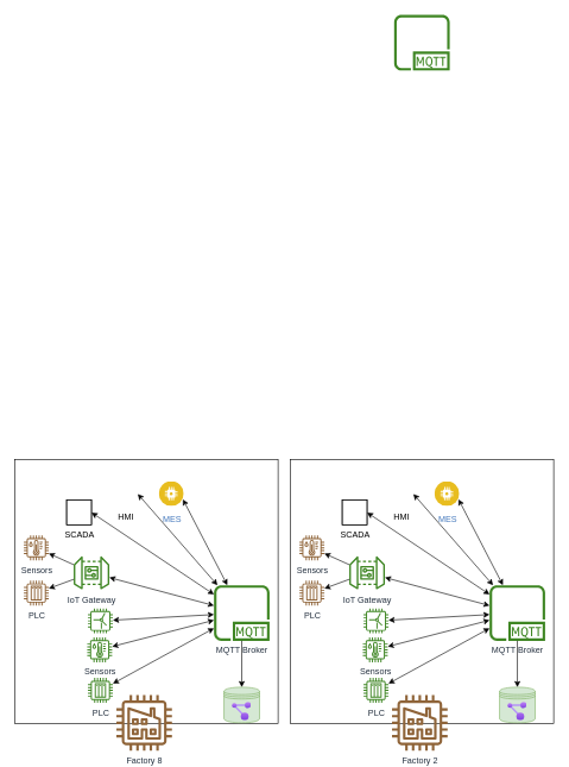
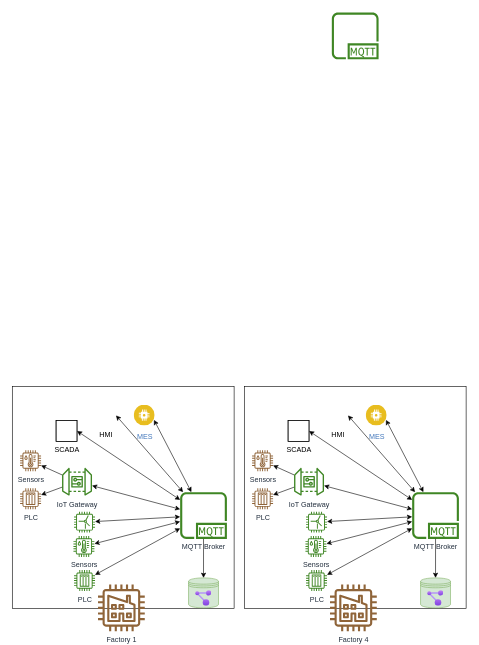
  <mxCell id="0" />
  <mxCell id="1" parent="0" />
  <mxCell id="2" value="" style="sketch=0;outlineConnect=0;fontColor=#232F3E;gradientColor=none;fillColor=#3F8624;strokeColor=none;dashed=0;verticalLabelPosition=bottom;verticalAlign=top;align=center;html=1;fontSize=12;fontStyle=0;aspect=fixed;pointerEvents=1;shape=mxgraph.aws4.mqtt_protocol;" vertex="1" parent="1"><mxGeometry x="553" y="20" width="78" height="78" as="geometry" /></mxCell>
  <mxCell id="3" value="" style="whiteSpace=wrap;html=1;aspect=fixed;" vertex="1" parent="1"><mxGeometry x="20" y="644" width="370" height="370" as="geometry" /></mxCell>
  <mxCell id="4" value="PLC" style="sketch=0;outlineConnect=0;fontColor=#232F3E;gradientColor=none;fillColor=#3F8624;strokeColor=none;dashed=0;verticalLabelPosition=bottom;verticalAlign=top;align=center;html=1;fontSize=12;fontStyle=0;aspect=fixed;pointerEvents=1;shape=mxgraph.aws4.iot_thing_plc;" vertex="1" parent="1"><mxGeometry x="123" y="950" width="35" height="35" as="geometry" /></mxCell>
  <mxCell id="5" value="Sensors&lt;br&gt;" style="sketch=0;outlineConnect=0;fontColor=#232F3E;gradientColor=none;fillColor=#3F8624;strokeColor=none;dashed=0;verticalLabelPosition=bottom;verticalAlign=top;align=center;html=1;fontSize=12;fontStyle=0;aspect=fixed;pointerEvents=1;shape=mxgraph.aws4.iot_thing_temperature_humidity_sensor;" vertex="1" parent="1"><mxGeometry x="122" y="893" width="35" height="35" as="geometry" /></mxCell>
- <mxCell id="6" value="Factory 8" style="sketch=0;outlineConnect=0;fontColor=#232F3E;gradientColor=none;fillColor=#8F6439;strokeColor=none;dashed=0;verticalLabelPosition=bottom;verticalAlign=top;align=center;html=1;fontSize=12;fontStyle=0;aspect=fixed;pointerEvents=1;shape=mxgraph.aws4.factory;" vertex="1" parent="1"><mxGeometry x="163" y="974" width="78" height="78" as="geometry" /></mxCell>
+ <mxCell id="6" value="Factory 1" style="sketch=0;outlineConnect=0;fontColor=#232F3E;gradientColor=none;fillColor=#8F6439;strokeColor=none;dashed=0;verticalLabelPosition=bottom;verticalAlign=top;align=center;html=1;fontSize=12;fontStyle=0;aspect=fixed;pointerEvents=1;shape=mxgraph.aws4.factory;" vertex="1" parent="1"><mxGeometry x="163" y="974" width="78" height="78" as="geometry" /></mxCell>
  <mxCell id="7" value="IoT Gateway" style="sketch=0;outlineConnect=0;fontColor=#232F3E;gradientColor=none;fillColor=#3F8624;strokeColor=none;dashed=0;verticalLabelPosition=bottom;verticalAlign=top;align=center;html=1;fontSize=12;fontStyle=0;aspect=fixed;pointerEvents=1;shape=mxgraph.aws4.iot_device_gateway;" vertex="1" parent="1"><mxGeometry x="103" y="777.5" width="50" height="50" as="geometry" /></mxCell>
  <mxCell id="8" value="" style="sketch=0;outlineConnect=0;fontColor=#232F3E;gradientColor=none;fillColor=#3F8624;strokeColor=none;dashed=0;verticalLabelPosition=bottom;verticalAlign=top;align=center;html=1;fontSize=12;fontStyle=0;aspect=fixed;pointerEvents=1;shape=mxgraph.aws4.windfarm;" vertex="1" parent="1"><mxGeometry x="123" y="852.5" width="35" height="35" as="geometry" /></mxCell>
  <mxCell id="9" value="PLC" style="sketch=0;outlineConnect=0;fontColor=#232F3E;gradientColor=none;fillColor=#8F6439;strokeColor=none;dashed=0;verticalLabelPosition=bottom;verticalAlign=top;align=center;html=1;fontSize=12;fontStyle=0;aspect=fixed;pointerEvents=1;shape=mxgraph.aws4.iot_thing_plc;" vertex="1" parent="1"><mxGeometry x="33" y="813.5" width="35" height="35" as="geometry" /></mxCell>
  <mxCell id="10" value="Sensors&lt;br&gt;" style="sketch=0;outlineConnect=0;fontColor=#232F3E;gradientColor=none;fillColor=#8F6439;strokeColor=none;dashed=0;verticalLabelPosition=bottom;verticalAlign=top;align=center;html=1;fontSize=12;fontStyle=0;aspect=fixed;pointerEvents=1;shape=mxgraph.aws4.iot_thing_temperature_humidity_sensor;" vertex="1" parent="1"><mxGeometry x="33" y="750" width="35" height="35" as="geometry" /></mxCell>
  <mxCell id="11" value="" style="endArrow=classic;startArrow=classic;html=1;rounded=0;" edge="1" parent="1" source="5" target="18"><mxGeometry width="50" height="50" relative="1" as="geometry"><mxPoint x="169" y="948" as="sourcePoint" /><mxPoint x="219" y="898" as="targetPoint" /></mxGeometry></mxCell>
  <mxCell id="12" value="" style="endArrow=classic;html=1;rounded=0;startArrow=classic;startFill=1;" edge="1" parent="1" source="18" target="8"><mxGeometry width="50" height="50" relative="1" as="geometry"><mxPoint x="369" y="910" as="sourcePoint" /><mxPoint x="419" y="860" as="targetPoint" /></mxGeometry></mxCell>
  <mxCell id="13" value="" style="endArrow=classic;html=1;rounded=0;" edge="1" parent="1" source="7" target="9"><mxGeometry width="50" height="50" relative="1" as="geometry"><mxPoint x="159" y="920" as="sourcePoint" /><mxPoint x="209" y="870" as="targetPoint" /></mxGeometry></mxCell>
  <mxCell id="14" value="" style="endArrow=classic;html=1;rounded=0;" edge="1" parent="1" source="7" target="10"><mxGeometry width="50" height="50" relative="1" as="geometry"><mxPoint x="173" y="761.084" as="sourcePoint" /><mxPoint x="84" y="782.741" as="targetPoint" /></mxGeometry></mxCell>
  <mxCell id="15" value="" style="endArrow=classic;html=1;rounded=0;startArrow=classic;startFill=1;" edge="1" parent="1" source="18" target="7"><mxGeometry width="50" height="50" relative="1" as="geometry"><mxPoint x="379" y="920" as="sourcePoint" /><mxPoint x="429" y="870" as="targetPoint" /></mxGeometry></mxCell>
  <mxCell id="16" value="" style="endArrow=classic;startArrow=classic;html=1;rounded=0;" edge="1" parent="1" source="4" target="18"><mxGeometry width="50" height="50" relative="1" as="geometry"><mxPoint x="84" y="923.863" as="sourcePoint" /><mxPoint x="309" y="877.105" as="targetPoint" /></mxGeometry></mxCell>
  <mxCell id="17" value="" style="group" vertex="1" connectable="0" parent="1"><mxGeometry x="300" y="820" width="78" height="193" as="geometry" /></mxCell>
  <mxCell id="18" value="MQTT Broker" style="sketch=0;outlineConnect=0;fontColor=#232F3E;gradientColor=none;fillColor=#3F8624;strokeColor=none;dashed=0;verticalLabelPosition=bottom;verticalAlign=top;align=center;html=1;fontSize=12;fontStyle=0;aspect=fixed;pointerEvents=1;shape=mxgraph.aws4.mqtt_protocol;" vertex="1" parent="17"><mxGeometry width="78" height="78" as="geometry" /></mxCell>
  <mxCell id="19" value="" style="shape=datastore;whiteSpace=wrap;html=1;fillColor=#d5e8d4;strokeColor=#82b366;" vertex="1" parent="17"><mxGeometry x="14" y="143" width="50" height="50" as="geometry" /></mxCell>
  <mxCell id="20" value="" style="aspect=fixed;html=1;points=[];align=center;image;fontSize=12;image=img/lib/azure2/management_governance/Resource_Graph_Explorer.svg;imageBackground=none;" vertex="1" parent="17"><mxGeometry x="25.5" y="164.21" width="27" height="25.79" as="geometry" /></mxCell>
  <mxCell id="21" value="" style="endArrow=classic;html=1;rounded=0;entryX=0.5;entryY=0;entryDx=0;entryDy=0;" edge="1" parent="17" source="18" target="19"><mxGeometry width="50" height="50" relative="1" as="geometry"><mxPoint x="270" y="470" as="sourcePoint" /><mxPoint x="320" y="420" as="targetPoint" /></mxGeometry></mxCell>
  <mxCell id="22" value="MES" style="aspect=fixed;perimeter=ellipsePerimeter;html=1;align=center;shadow=0;dashed=0;fontColor=#4277BB;labelBackgroundColor=#ffffff;fontSize=12;spacingTop=3;image;image=img/lib/ibm/applications/iot_application.svg;fillColor=#8F6439;" vertex="1" parent="1"><mxGeometry x="223" y="674.5" width="35" height="35" as="geometry" /></mxCell>
  <mxCell id="23" value="HMI" style="shape=image;html=1;verticalAlign=top;verticalLabelPosition=bottom;labelBackgroundColor=#ffffff;imageAspect=0;aspect=fixed;image=https://cdn0.iconfinder.com/data/icons/apple-apps/100/Apple_Stock-128.png;fillColor=#8F6439;" vertex="1" parent="1"><mxGeometry x="158" y="674.5" width="35" height="35" as="geometry" /></mxCell>
  <mxCell id="24" value="" style="endArrow=classic;html=1;rounded=0;startArrow=classic;startFill=1;entryX=1;entryY=0.5;entryDx=0;entryDy=0;" edge="1" parent="1" source="18" target="23"><mxGeometry width="50" height="50" relative="1" as="geometry"><mxPoint x="310" y="839.556" as="sourcePoint" /><mxPoint x="223" y="773.874" as="targetPoint" /></mxGeometry></mxCell>
  <mxCell id="25" value="" style="endArrow=classic;html=1;rounded=0;startArrow=classic;startFill=1;entryX=1;entryY=0.75;entryDx=0;entryDy=0;" edge="1" parent="1" source="18" target="22"><mxGeometry width="50" height="50" relative="1" as="geometry"><mxPoint x="333.285" y="830" as="sourcePoint" /><mxPoint x="287.551" y="716.5" as="targetPoint" /></mxGeometry></mxCell>
  <mxCell id="26" value="SCADA" style="shape=image;html=1;verticalAlign=top;verticalLabelPosition=bottom;labelBackgroundColor=#ffffff;imageAspect=0;aspect=fixed;image=https://cdn4.iconfinder.com/data/icons/essential-part-5/32/491-Control-128.png;fillColor=#8F6439;imageBackground=default;imageBorder=default;" vertex="1" parent="1"><mxGeometry x="93" y="700.5" width="35" height="35" as="geometry" /></mxCell>
  <mxCell id="27" value="" style="endArrow=classic;html=1;rounded=0;startArrow=classic;startFill=1;entryX=1;entryY=0.5;entryDx=0;entryDy=0;" edge="1" parent="1" source="18" target="26"><mxGeometry width="50" height="50" relative="1" as="geometry"><mxPoint x="315.799" y="830" as="sourcePoint" /><mxPoint x="203" y="697.5" as="targetPoint" /></mxGeometry></mxCell>
  <mxCell id="28" value="" style="whiteSpace=wrap;html=1;aspect=fixed;" vertex="1" parent="1"><mxGeometry x="407" y="644" width="370" height="370" as="geometry" /></mxCell>
  <mxCell id="29" value="PLC" style="sketch=0;outlineConnect=0;fontColor=#232F3E;gradientColor=none;fillColor=#3F8624;strokeColor=none;dashed=0;verticalLabelPosition=bottom;verticalAlign=top;align=center;html=1;fontSize=12;fontStyle=0;aspect=fixed;pointerEvents=1;shape=mxgraph.aws4.iot_thing_plc;" vertex="1" parent="1"><mxGeometry x="510" y="950" width="35" height="35" as="geometry" /></mxCell>
  <mxCell id="30" value="Sensors&lt;br&gt;" style="sketch=0;outlineConnect=0;fontColor=#232F3E;gradientColor=none;fillColor=#3F8624;strokeColor=none;dashed=0;verticalLabelPosition=bottom;verticalAlign=top;align=center;html=1;fontSize=12;fontStyle=0;aspect=fixed;pointerEvents=1;shape=mxgraph.aws4.iot_thing_temperature_humidity_sensor;" vertex="1" parent="1"><mxGeometry x="509" y="893" width="35" height="35" as="geometry" /></mxCell>
- <mxCell id="31" value="Factory 2" style="sketch=0;outlineConnect=0;fontColor=#232F3E;gradientColor=none;fillColor=#8F6439;strokeColor=none;dashed=0;verticalLabelPosition=bottom;verticalAlign=top;align=center;html=1;fontSize=12;fontStyle=0;aspect=fixed;pointerEvents=1;shape=mxgraph.aws4.factory;" vertex="1" parent="1"><mxGeometry x="550" y="974" width="78" height="78" as="geometry" /></mxCell>
+ <mxCell id="31" value="Factory 4" style="sketch=0;outlineConnect=0;fontColor=#232F3E;gradientColor=none;fillColor=#8F6439;strokeColor=none;dashed=0;verticalLabelPosition=bottom;verticalAlign=top;align=center;html=1;fontSize=12;fontStyle=0;aspect=fixed;pointerEvents=1;shape=mxgraph.aws4.factory;" vertex="1" parent="1"><mxGeometry x="550" y="974" width="78" height="78" as="geometry" /></mxCell>
  <mxCell id="32" value="IoT Gateway" style="sketch=0;outlineConnect=0;fontColor=#232F3E;gradientColor=none;fillColor=#3F8624;strokeColor=none;dashed=0;verticalLabelPosition=bottom;verticalAlign=top;align=center;html=1;fontSize=12;fontStyle=0;aspect=fixed;pointerEvents=1;shape=mxgraph.aws4.iot_device_gateway;" vertex="1" parent="1"><mxGeometry x="490" y="777.5" width="50" height="50" as="geometry" /></mxCell>
  <mxCell id="33" value="" style="sketch=0;outlineConnect=0;fontColor=#232F3E;gradientColor=none;fillColor=#3F8624;strokeColor=none;dashed=0;verticalLabelPosition=bottom;verticalAlign=top;align=center;html=1;fontSize=12;fontStyle=0;aspect=fixed;pointerEvents=1;shape=mxgraph.aws4.windfarm;" vertex="1" parent="1"><mxGeometry x="510" y="852.5" width="35" height="35" as="geometry" /></mxCell>
  <mxCell id="34" value="PLC" style="sketch=0;outlineConnect=0;fontColor=#232F3E;gradientColor=none;fillColor=#8F6439;strokeColor=none;dashed=0;verticalLabelPosition=bottom;verticalAlign=top;align=center;html=1;fontSize=12;fontStyle=0;aspect=fixed;pointerEvents=1;shape=mxgraph.aws4.iot_thing_plc;" vertex="1" parent="1"><mxGeometry x="420" y="813.5" width="35" height="35" as="geometry" /></mxCell>
  <mxCell id="35" value="Sensors&lt;br&gt;" style="sketch=0;outlineConnect=0;fontColor=#232F3E;gradientColor=none;fillColor=#8F6439;strokeColor=none;dashed=0;verticalLabelPosition=bottom;verticalAlign=top;align=center;html=1;fontSize=12;fontStyle=0;aspect=fixed;pointerEvents=1;shape=mxgraph.aws4.iot_thing_temperature_humidity_sensor;" vertex="1" parent="1"><mxGeometry x="420" y="750" width="35" height="35" as="geometry" /></mxCell>
  <mxCell id="36" value="" style="endArrow=classic;startArrow=classic;html=1;rounded=0;" edge="1" parent="1" source="30" target="43"><mxGeometry width="50" height="50" relative="1" as="geometry"><mxPoint x="556" y="948" as="sourcePoint" /><mxPoint x="606" y="898" as="targetPoint" /></mxGeometry></mxCell>
  <mxCell id="37" value="" style="endArrow=classic;html=1;rounded=0;startArrow=classic;startFill=1;" edge="1" parent="1" source="43" target="33"><mxGeometry width="50" height="50" relative="1" as="geometry"><mxPoint x="756" y="910" as="sourcePoint" /><mxPoint x="806" y="860" as="targetPoint" /></mxGeometry></mxCell>
  <mxCell id="38" value="" style="endArrow=classic;html=1;rounded=0;" edge="1" parent="1" source="32" target="34"><mxGeometry width="50" height="50" relative="1" as="geometry"><mxPoint x="546" y="920" as="sourcePoint" /><mxPoint x="596" y="870" as="targetPoint" /></mxGeometry></mxCell>
  <mxCell id="39" value="" style="endArrow=classic;html=1;rounded=0;" edge="1" parent="1" source="32" target="35"><mxGeometry width="50" height="50" relative="1" as="geometry"><mxPoint x="560" y="761.084" as="sourcePoint" /><mxPoint x="471" y="782.741" as="targetPoint" /></mxGeometry></mxCell>
  <mxCell id="40" value="" style="endArrow=classic;html=1;rounded=0;startArrow=classic;startFill=1;" edge="1" parent="1" source="43" target="32"><mxGeometry width="50" height="50" relative="1" as="geometry"><mxPoint x="766" y="920" as="sourcePoint" /><mxPoint x="816" y="870" as="targetPoint" /></mxGeometry></mxCell>
  <mxCell id="41" value="" style="endArrow=classic;startArrow=classic;html=1;rounded=0;" edge="1" parent="1" source="29" target="43"><mxGeometry width="50" height="50" relative="1" as="geometry"><mxPoint x="471" y="923.863" as="sourcePoint" /><mxPoint x="696" y="877.105" as="targetPoint" /></mxGeometry></mxCell>
  <mxCell id="42" value="" style="group" vertex="1" connectable="0" parent="1"><mxGeometry x="687" y="820" width="78" height="193" as="geometry" /></mxCell>
  <mxCell id="43" value="MQTT Broker" style="sketch=0;outlineConnect=0;fontColor=#232F3E;gradientColor=none;fillColor=#3F8624;strokeColor=none;dashed=0;verticalLabelPosition=bottom;verticalAlign=top;align=center;html=1;fontSize=12;fontStyle=0;aspect=fixed;pointerEvents=1;shape=mxgraph.aws4.mqtt_protocol;" vertex="1" parent="42"><mxGeometry width="78" height="78" as="geometry" /></mxCell>
  <mxCell id="44" value="" style="shape=datastore;whiteSpace=wrap;html=1;fillColor=#d5e8d4;strokeColor=#82b366;" vertex="1" parent="42"><mxGeometry x="14" y="143" width="50" height="50" as="geometry" /></mxCell>
  <mxCell id="45" value="" style="aspect=fixed;html=1;points=[];align=center;image;fontSize=12;image=img/lib/azure2/management_governance/Resource_Graph_Explorer.svg;imageBackground=none;" vertex="1" parent="42"><mxGeometry x="25.5" y="164.21" width="27" height="25.79" as="geometry" /></mxCell>
  <mxCell id="46" value="" style="endArrow=classic;html=1;rounded=0;entryX=0.5;entryY=0;entryDx=0;entryDy=0;" edge="1" parent="42" source="43" target="44"><mxGeometry width="50" height="50" relative="1" as="geometry"><mxPoint x="270" y="470" as="sourcePoint" /><mxPoint x="320" y="420" as="targetPoint" /></mxGeometry></mxCell>
  <mxCell id="47" value="MES" style="aspect=fixed;perimeter=ellipsePerimeter;html=1;align=center;shadow=0;dashed=0;fontColor=#4277BB;labelBackgroundColor=#ffffff;fontSize=12;spacingTop=3;image;image=img/lib/ibm/applications/iot_application.svg;fillColor=#8F6439;" vertex="1" parent="1"><mxGeometry x="610" y="674.5" width="35" height="35" as="geometry" /></mxCell>
  <mxCell id="48" value="HMI" style="shape=image;html=1;verticalAlign=top;verticalLabelPosition=bottom;labelBackgroundColor=#ffffff;imageAspect=0;aspect=fixed;image=https://cdn0.iconfinder.com/data/icons/apple-apps/100/Apple_Stock-128.png;fillColor=#8F6439;" vertex="1" parent="1"><mxGeometry x="545" y="674.5" width="35" height="35" as="geometry" /></mxCell>
  <mxCell id="49" value="" style="endArrow=classic;html=1;rounded=0;startArrow=classic;startFill=1;entryX=1;entryY=0.5;entryDx=0;entryDy=0;" edge="1" parent="1" source="43" target="48"><mxGeometry width="50" height="50" relative="1" as="geometry"><mxPoint x="697" y="839.556" as="sourcePoint" /><mxPoint x="610" y="773.874" as="targetPoint" /></mxGeometry></mxCell>
  <mxCell id="50" value="" style="endArrow=classic;html=1;rounded=0;startArrow=classic;startFill=1;entryX=1;entryY=0.75;entryDx=0;entryDy=0;" edge="1" parent="1" source="43" target="47"><mxGeometry width="50" height="50" relative="1" as="geometry"><mxPoint x="720.285" y="830" as="sourcePoint" /><mxPoint x="674.551" y="716.5" as="targetPoint" /></mxGeometry></mxCell>
  <mxCell id="51" value="SCADA" style="shape=image;html=1;verticalAlign=top;verticalLabelPosition=bottom;labelBackgroundColor=#ffffff;imageAspect=0;aspect=fixed;image=https://cdn4.iconfinder.com/data/icons/essential-part-5/32/491-Control-128.png;fillColor=#8F6439;imageBackground=default;imageBorder=default;" vertex="1" parent="1"><mxGeometry x="480" y="700.5" width="35" height="35" as="geometry" /></mxCell>
  <mxCell id="52" value="" style="endArrow=classic;html=1;rounded=0;startArrow=classic;startFill=1;entryX=1;entryY=0.5;entryDx=0;entryDy=0;" edge="1" parent="1" source="43" target="51"><mxGeometry width="50" height="50" relative="1" as="geometry"><mxPoint x="702.799" y="830" as="sourcePoint" /><mxPoint x="590" y="697.5" as="targetPoint" /></mxGeometry></mxCell>
